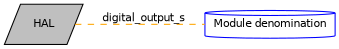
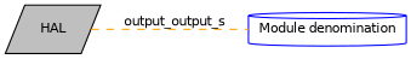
  digraph {
    rankdir=LR
    node [fontname=Helvetica fontsize=10 style=filled]
    n1 [color=black fillcolor=grey75 fontcolor=black height=0.2 label=HAL shape=parallelogram width=0.4]
    n2 [color=blue fillcolor=white height=0.2 label="Module denomination" shape=cylinder width=0.4]
-   n1 -> n2 [color=orange dir=none fontname=Helvetica fontsize=10 label=digital_output_s labelfontname=Helvetica labelfontsize=10 shape=plaintext style=dashed]
+   n1 -> n2 [color=orange dir=none fontname=Helvetica fontsize=10 label=output_output_s labelfontname=Helvetica labelfontsize=10 shape=plaintext style=dashed]
  }
